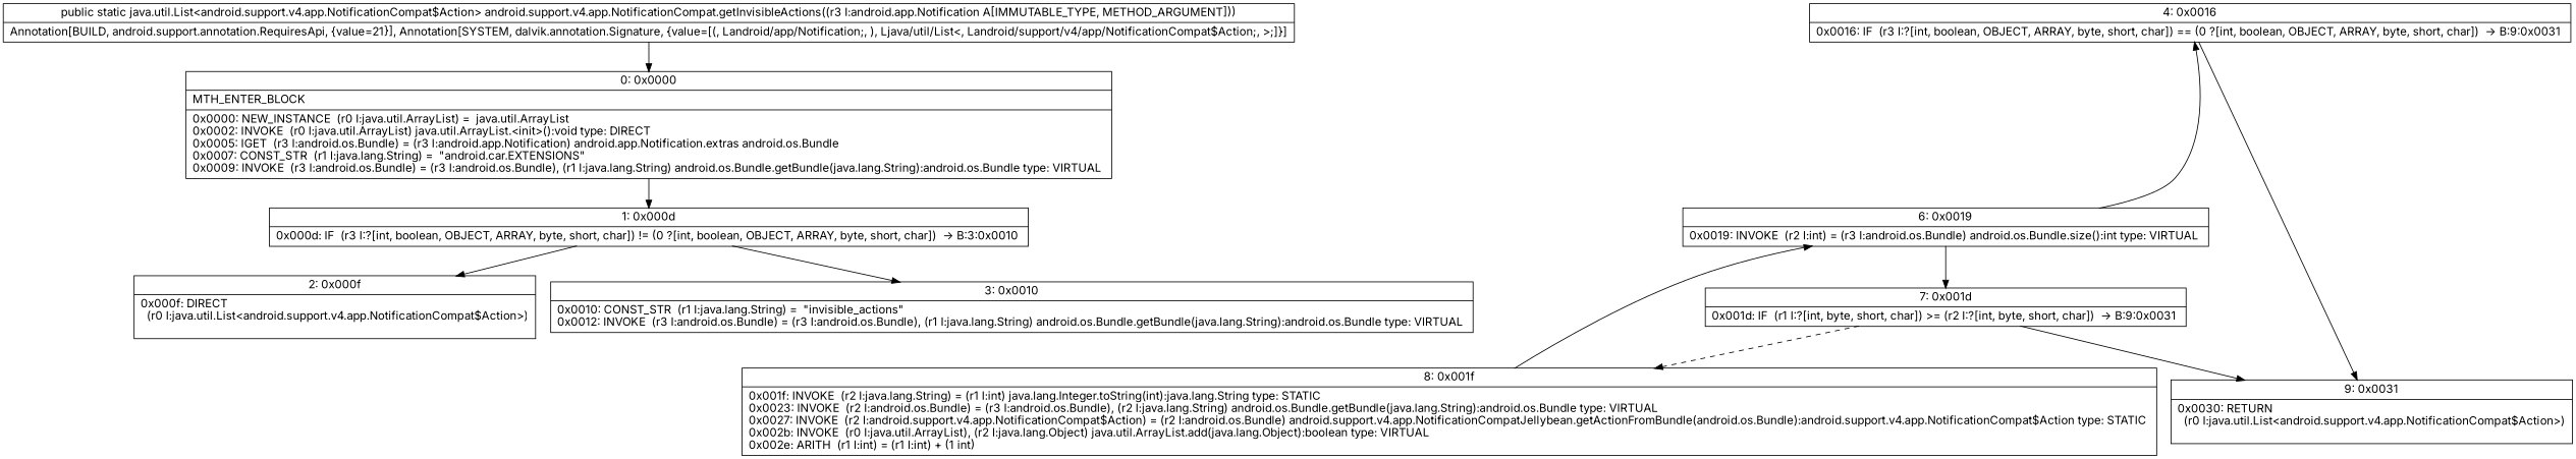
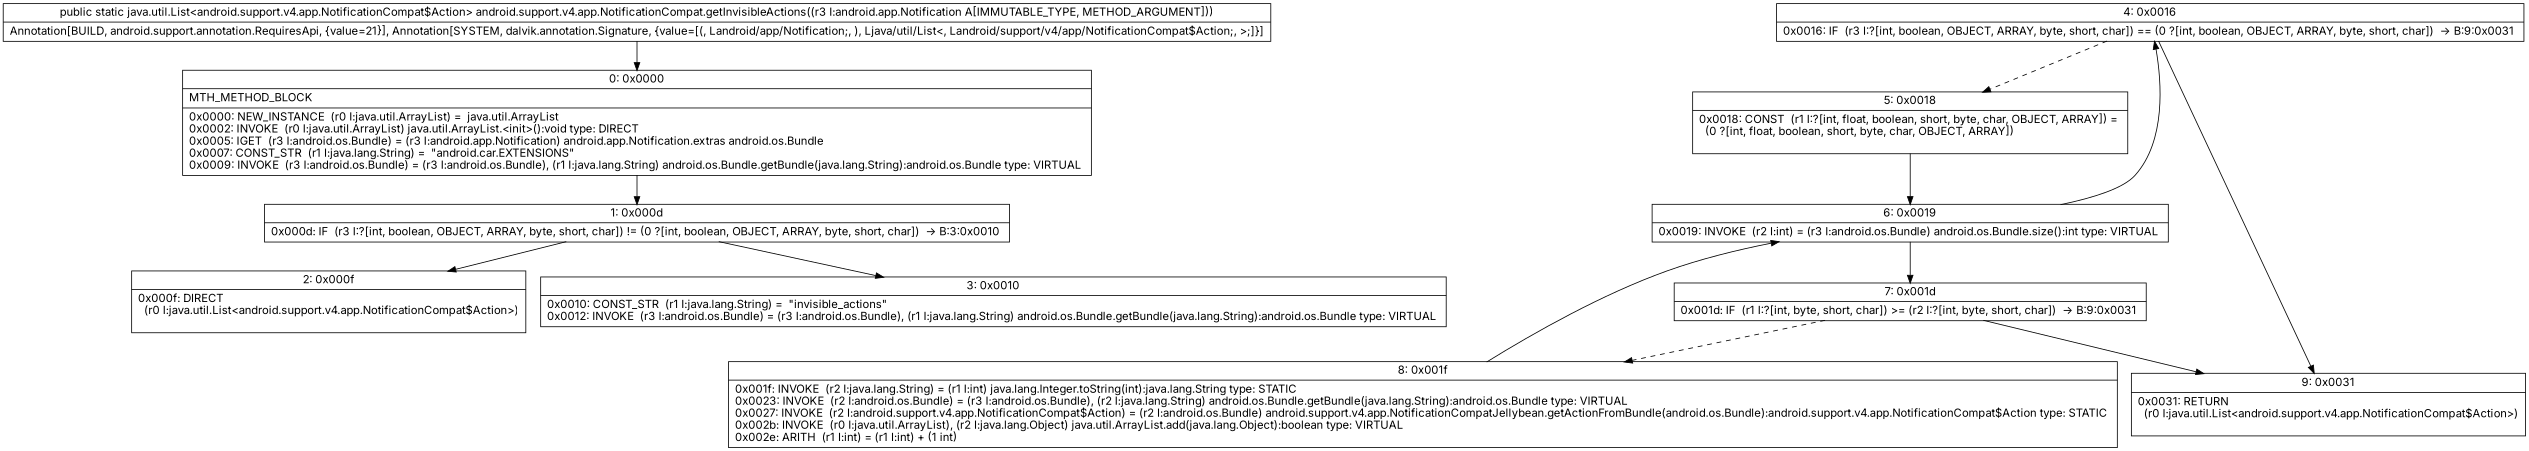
  digraph {
    fontname=Inter
    node [fontname=Inter shape=record]
    edge [fontname=Inter]
-   n1 [label="{0\:\ 0x0000|MTH_ENTER_BLOCK\l|0x0000: NEW_INSTANCE  (r0 I:java.util.ArrayList) =  java.util.ArrayList \l0x0002: INVOKE  (r0 I:java.util.ArrayList) java.util.ArrayList.\<init\>():void type: DIRECT \l0x0005: IGET  (r3 I:android.os.Bundle) = (r3 I:android.app.Notification) android.app.Notification.extras android.os.Bundle \l0x0007: CONST_STR  (r1 I:java.lang.String) =  \"android.car.EXTENSIONS\" \l0x0009: INVOKE  (r3 I:android.os.Bundle) = (r3 I:android.os.Bundle), (r1 I:java.lang.String) android.os.Bundle.getBundle(java.lang.String):android.os.Bundle type: VIRTUAL \l}"]
+   n1 [label="{0\:\ 0x0000|MTH_METHOD_BLOCK\l|0x0000: NEW_INSTANCE  (r0 I:java.util.ArrayList) =  java.util.ArrayList \l0x0002: INVOKE  (r0 I:java.util.ArrayList) java.util.ArrayList.\<init\>():void type: DIRECT \l0x0005: IGET  (r3 I:android.os.Bundle) = (r3 I:android.app.Notification) android.app.Notification.extras android.os.Bundle \l0x0007: CONST_STR  (r1 I:java.lang.String) =  \"android.car.EXTENSIONS\" \l0x0009: INVOKE  (r3 I:android.os.Bundle) = (r3 I:android.os.Bundle), (r1 I:java.lang.String) android.os.Bundle.getBundle(java.lang.String):android.os.Bundle type: VIRTUAL \l}"]
    n2 [label="{1\:\ 0x000d|0x000d: IF  (r3 I:?[int, boolean, OBJECT, ARRAY, byte, short, char]) != (0 ?[int, boolean, OBJECT, ARRAY, byte, short, char])  \-\> B:3:0x0010 \l}"]
    n3 [label="{2\:\ 0x000f|0x000f: DIRECT  \l  (r0 I:java.util.List\<android.support.v4.app.NotificationCompat$Action\>)\l \l}"]
    n4 [label="{3\:\ 0x0010|0x0010: CONST_STR  (r1 I:java.lang.String) =  \"invisible_actions\" \l0x0012: INVOKE  (r3 I:android.os.Bundle) = (r3 I:android.os.Bundle), (r1 I:java.lang.String) android.os.Bundle.getBundle(java.lang.String):android.os.Bundle type: VIRTUAL \l}"]
    n5 [label="{4\:\ 0x0016|0x0016: IF  (r3 I:?[int, boolean, OBJECT, ARRAY, byte, short, char]) == (0 ?[int, boolean, OBJECT, ARRAY, byte, short, char])  \-\> B:9:0x0031 \l}"]
-   n7 [label="{9\:\ 0x0031|0x0030: RETURN  \l  (r0 I:java.util.List\<android.support.v4.app.NotificationCompat$Action\>)\l \l}"]
+   n6 [label="{5\:\ 0x0018|0x0018: CONST  (r1 I:?[int, float, boolean, short, byte, char, OBJECT, ARRAY]) = \l  (0 ?[int, float, boolean, short, byte, char, OBJECT, ARRAY])\l \l}"]
+   n7 [label="{9\:\ 0x0031|0x0031: RETURN  \l  (r0 I:java.util.List\<android.support.v4.app.NotificationCompat$Action\>)\l \l}"]
    n8 [label="{6\:\ 0x0019|0x0019: INVOKE  (r2 I:int) = (r3 I:android.os.Bundle) android.os.Bundle.size():int type: VIRTUAL \l}"]
    n9 [label="{7\:\ 0x001d|0x001d: IF  (r1 I:?[int, byte, short, char]) \>= (r2 I:?[int, byte, short, char])  \-\> B:9:0x0031 \l}"]
    n10 [label="{8\:\ 0x001f|0x001f: INVOKE  (r2 I:java.lang.String) = (r1 I:int) java.lang.Integer.toString(int):java.lang.String type: STATIC \l0x0023: INVOKE  (r2 I:android.os.Bundle) = (r3 I:android.os.Bundle), (r2 I:java.lang.String) android.os.Bundle.getBundle(java.lang.String):android.os.Bundle type: VIRTUAL \l0x0027: INVOKE  (r2 I:android.support.v4.app.NotificationCompat$Action) = (r2 I:android.os.Bundle) android.support.v4.app.NotificationCompatJellybean.getActionFromBundle(android.os.Bundle):android.support.v4.app.NotificationCompat$Action type: STATIC \l0x002b: INVOKE  (r0 I:java.util.ArrayList), (r2 I:java.lang.Object) java.util.ArrayList.add(java.lang.Object):boolean type: VIRTUAL \l0x002e: ARITH  (r1 I:int) = (r1 I:int) + (1 int) \l}"]
    n11 [label="{public static java.util.List\<android.support.v4.app.NotificationCompat$Action\> android.support.v4.app.NotificationCompat.getInvisibleActions((r3 I:android.app.Notification A[IMMUTABLE_TYPE, METHOD_ARGUMENT]))  | Annotation[BUILD, android.support.annotation.RequiresApi, \{value=21\}], Annotation[SYSTEM, dalvik.annotation.Signature, \{value=[(, Landroid\/app\/Notification;, ), Ljava\/util\/List\<, Landroid\/support\/v4\/app\/NotificationCompat$Action;, \>;]\}]\l}"]
    n1 -> n2
    n2 -> n3 [style=solid]
    n2 -> n4
+   n5 -> n6 [style=dashed]
    n5 -> n7
+   n6 -> n8
    n8 -> n5
    n8 -> n9
    n9 -> n7
    n9 -> n10 [style=dashed]
    n10 -> n8
    n11 -> n1
  }
